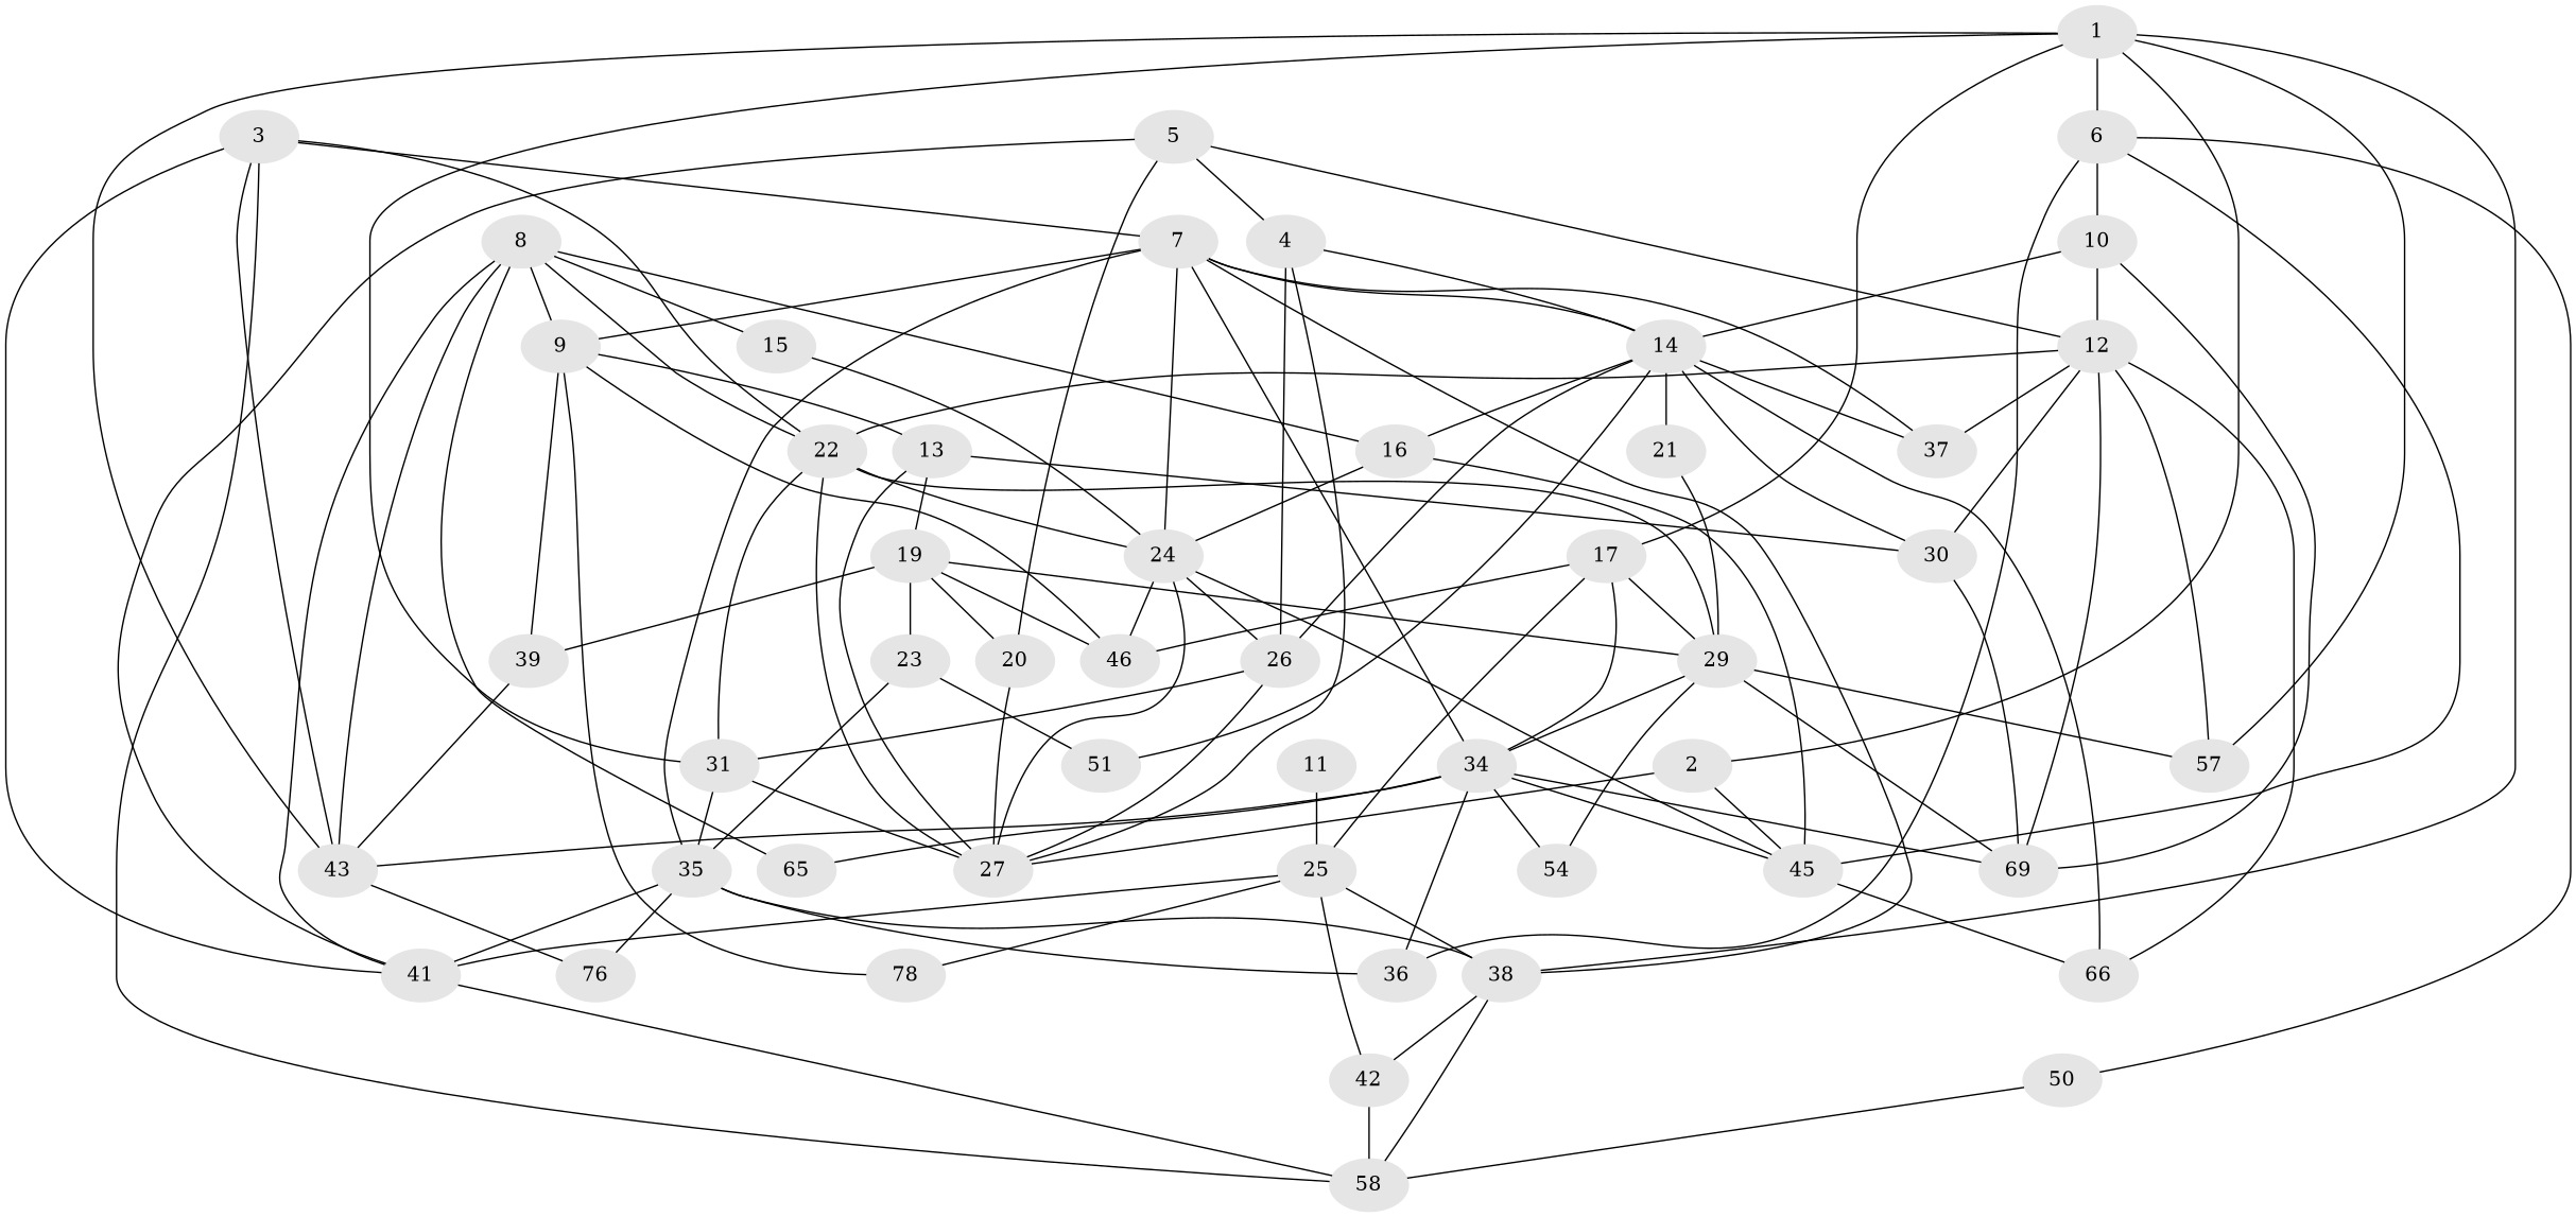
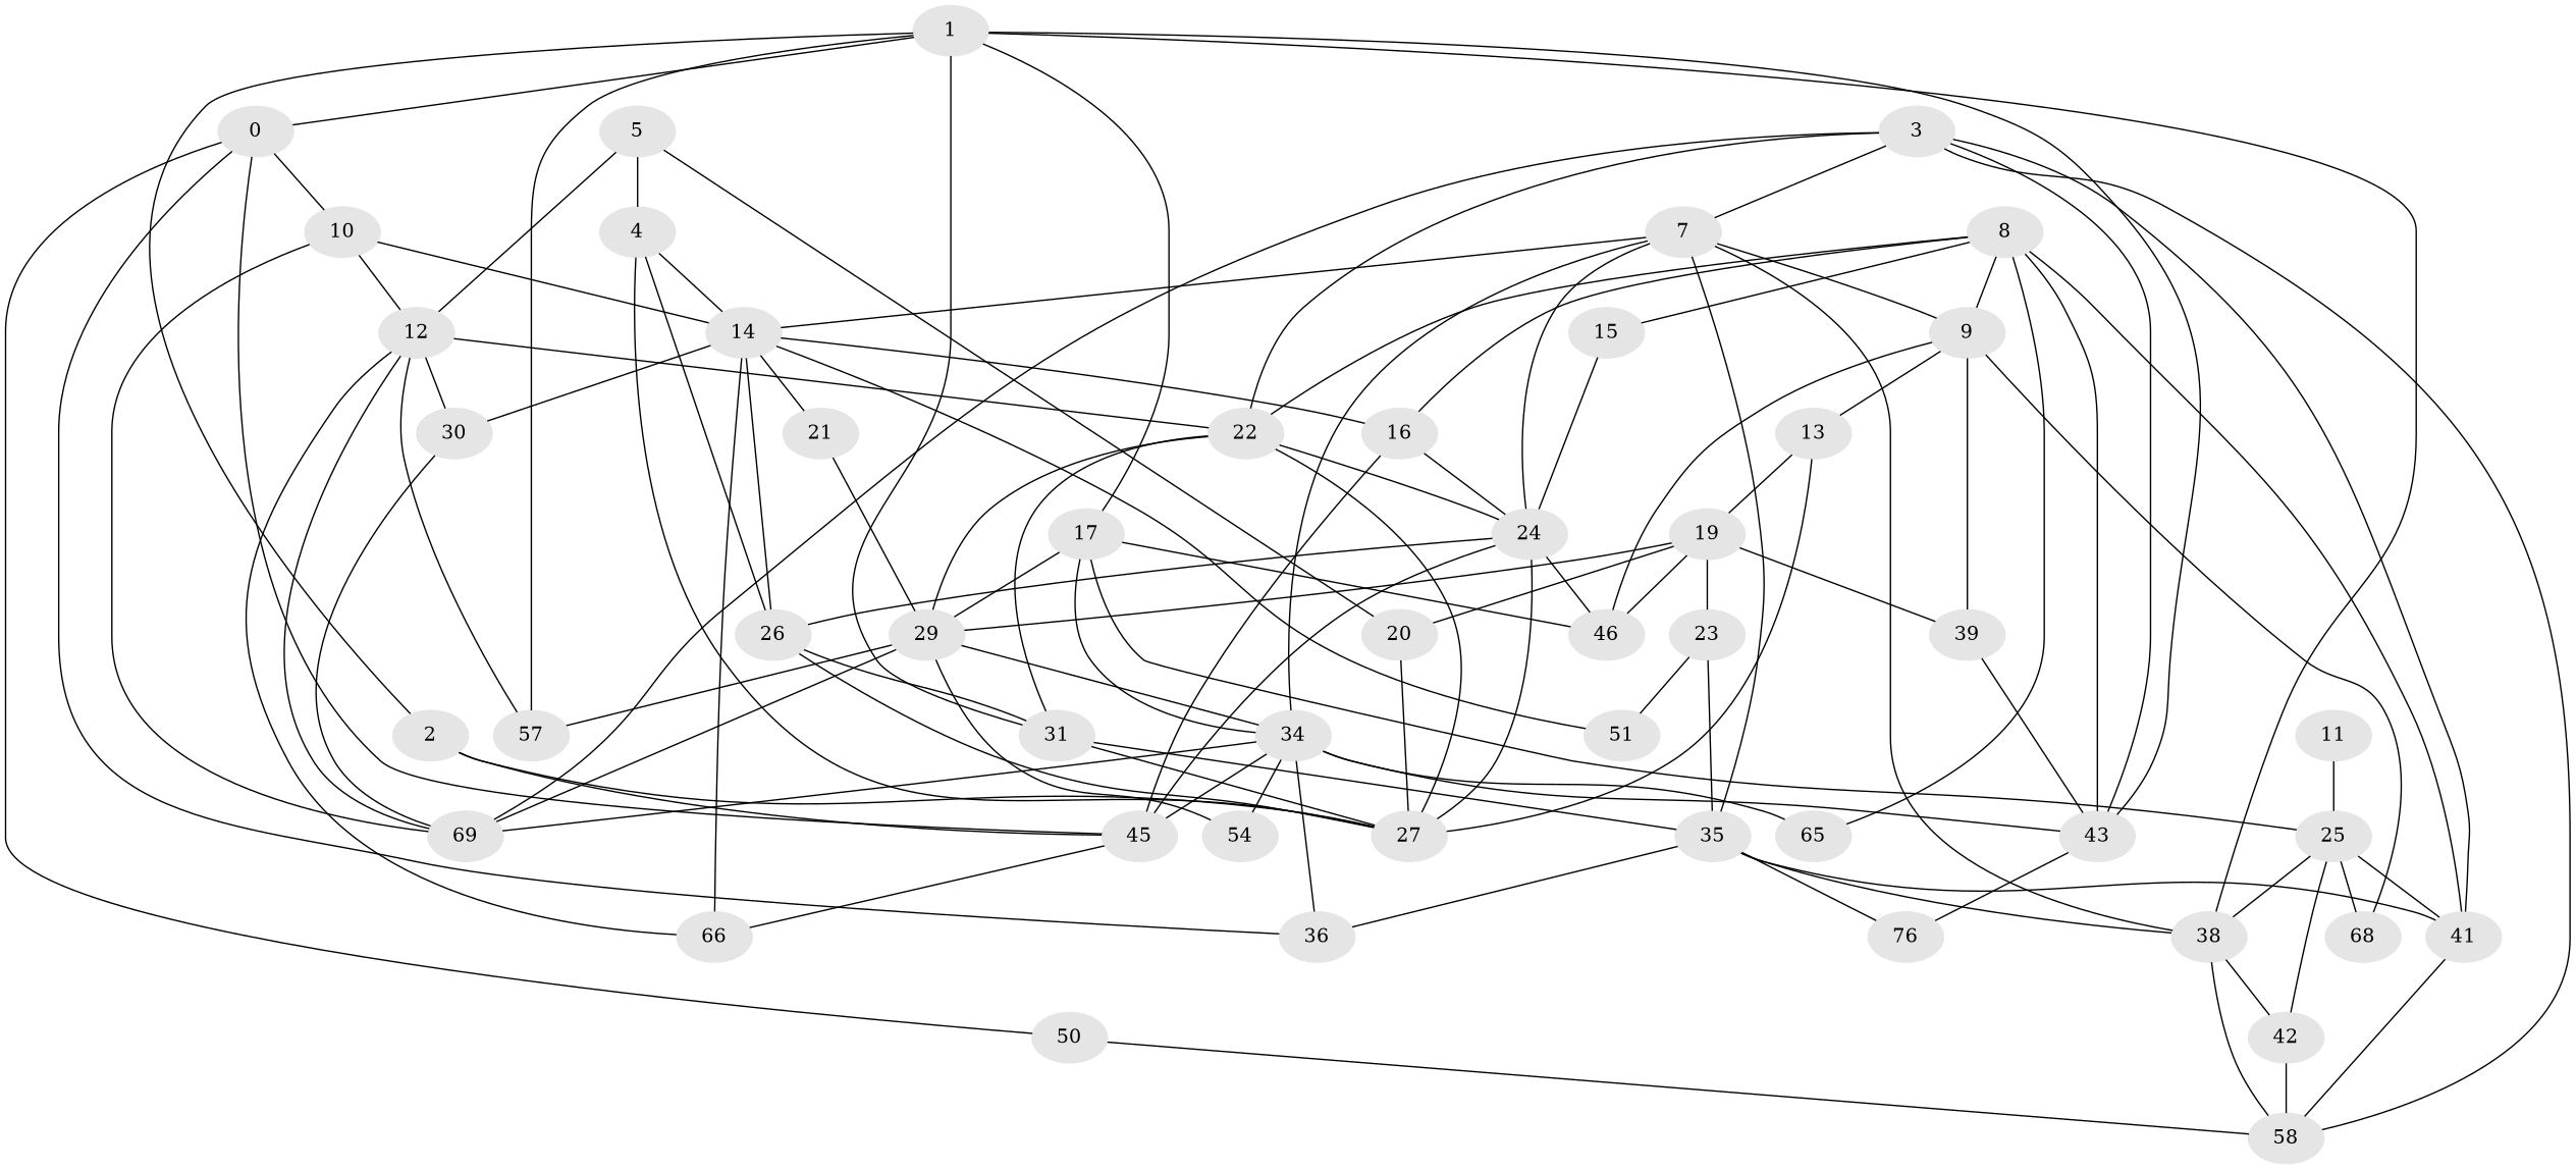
  graph {
    node [color=gray90 style=filled]
    1 [super="+33"]
    2
-   6 [super="+56"]
+   6 [super="+56" label=0]
    17 [super="+66"]
    31
    38
    43 [super="+73"]
    57
    45 [super="+63"]
    n10 [label=27 super="+71"]
    10 [super="+62"]
    36
    50
    34 [super="+75"]
    46
    25 [super="+61"]
    29 [super="+52"]
    35 [super="+60"]
    58 [super="+64"]
    42
    76
    n22 [label=66]
    3 [super="+55"]
    7 [super="+27"]
    22 [super="+74"]
    41 [super="+48"]
    69 [super="+70"]
    14 [super="+53"]
    9 [super="+18"]
    24 [super="+28"]
-   37 [super="+40"]
    26 [super="+44"]
    16
    30 [super="+59"]
    21
    51
    4
    12 [super="+77"]
    5
    20
    13
    39 [super="+49"]
-   68 [label=78]
+   68
    65
    54
    8 [super="+32"]
    15
    19 [super="+72"]
    11
    23
    1 -- 2
    1 -- 6 [weight=2]
    1 -- 17
    1 -- 31
    1 -- 38
    1 -- 43 [weight=2]
    1 -- 57
    2 -- 45
    2 -- n10
    6 -- 45
    6 -- 10
    6 -- 36
    6 -- 50
    17 -- 34
    17 -- 46
    17 -- 25
    17 -- 29
    31 -- n10
    31 -- 35
    38 -- 58
    38 -- 42
    43 -- 76
    45 -- n22
    10 -- 69
    10 -- 14
    10 -- 12
    50 -- 58
    34 -- 43
    34 -- 45
    34 -- 36
    34 -- 69
    34 -- 65
    34 -- 54
    25 -- 38
    25 -- 42
    25 -- 41
    25 -- 68
    29 -- 57
    29 -- 34
    29 -- 69
    29 -- 54
    35 -- 38
    35 -- 36
    35 -- 76
    35 -- 41
    42 -- 58
    3 -- 43
    3 -- 58
    3 -- 7
    3 -- 22
    3 -- 41
+   3 -- 69
    7 -- 38
    7 -- 34
    7 -- 35
    7 -- 14
    7 -- 9
    7 -- 24
-   7 -- 37
    22 -- 31
    22 -- n10
    22 -- 29
    22 -- 24
    41 -- 58
    14 -- n22
-   14 -- 37
    14 -- 26
    14 -- 16
    14 -- 30
    14 -- 21
    14 -- 51
    9 -- 46
    9 -- 13
    9 -- 39
    9 -- 68
    24 -- 45
    24 -- n10
    24 -- 46
    24 -- 26
    26 -- 31
    26 -- n10
    16 -- 45 [weight=2]
    16 -- 24
    30 -- 69
    21 -- 29
    4 -- n10
    4 -- 14
    4 -- 26
    12 -- 57
    12 -- n22
    12 -- 22
    12 -- 69
-   12 -- 37
    12 -- 30 [weight=2]
-   5 -- 41
    5 -- 4
    5 -- 12
    5 -- 20
    20 -- n10
    13 -- n10
-   13 -- 30
    13 -- 19
    39 -- 43
    8 -- 43
    8 -- 22
    8 -- 41
    8 -- 9
    8 -- 16
    8 -- 65 [weight=2]
    8 -- 15
    15 -- 24
    19 -- 46
    19 -- 29
    19 -- 20
    19 -- 39
    19 -- 23
    11 -- 25
    23 -- 35
    23 -- 51
  }
